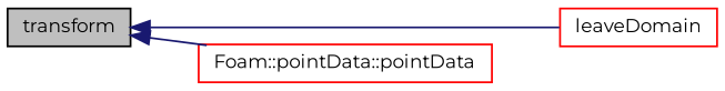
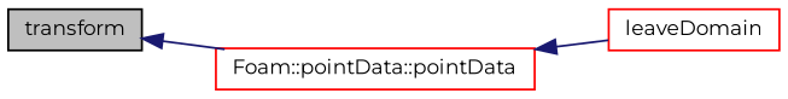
  digraph {
    fontname=Montserrat
    rankdir=LR
    node [color=red fontname=Montserrat fontsize=10 shape=record]
    edge [color=midnightblue dir=back fontname=Montserrat fontsize=10 labelfontname=Helvetica labelfontsize=10 style=solid]
    n1 [color=black fillcolor=grey75 fontcolor=black height=0.2 label=transform style=filled width=0.4]
    n2 [height=0.2 label=leaveDomain width=0.4]
    n3 [height=0.2 label="Foam::pointData::pointData" width=0.4]
-   n1 -> n2
+   n3 -> n2
    n1 -> n3
  }
